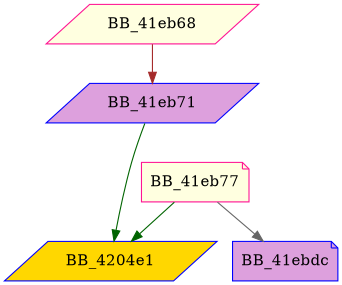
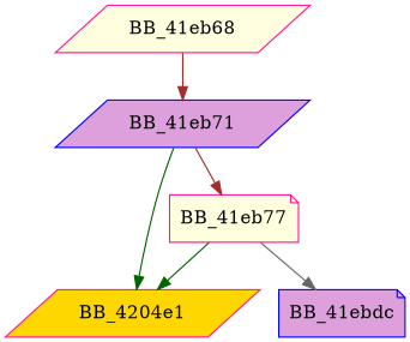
  digraph {
    node [color=deeppink fillcolor=lightyellow shape=parallelogram style=filled]
    edge [color=brown]
    BB_41eb68
    BB_41eb71 [color=blue fillcolor=plum]
-   BB_4204e1 [color=blue fillcolor=gold]
+   BB_4204e1 [fillcolor=gold]
    BB_41eb77 [shape=note]
    BB_41ebdc [color=blue fillcolor=plum shape=note]
    BB_41eb68 -> BB_41eb71
    BB_41eb71 -> BB_4204e1 [color=darkgreen]
+   BB_41eb71 -> BB_41eb77
    BB_41eb77 -> BB_4204e1 [color=darkgreen]
    BB_41eb77 -> BB_41ebdc [color=gray40]
  }
